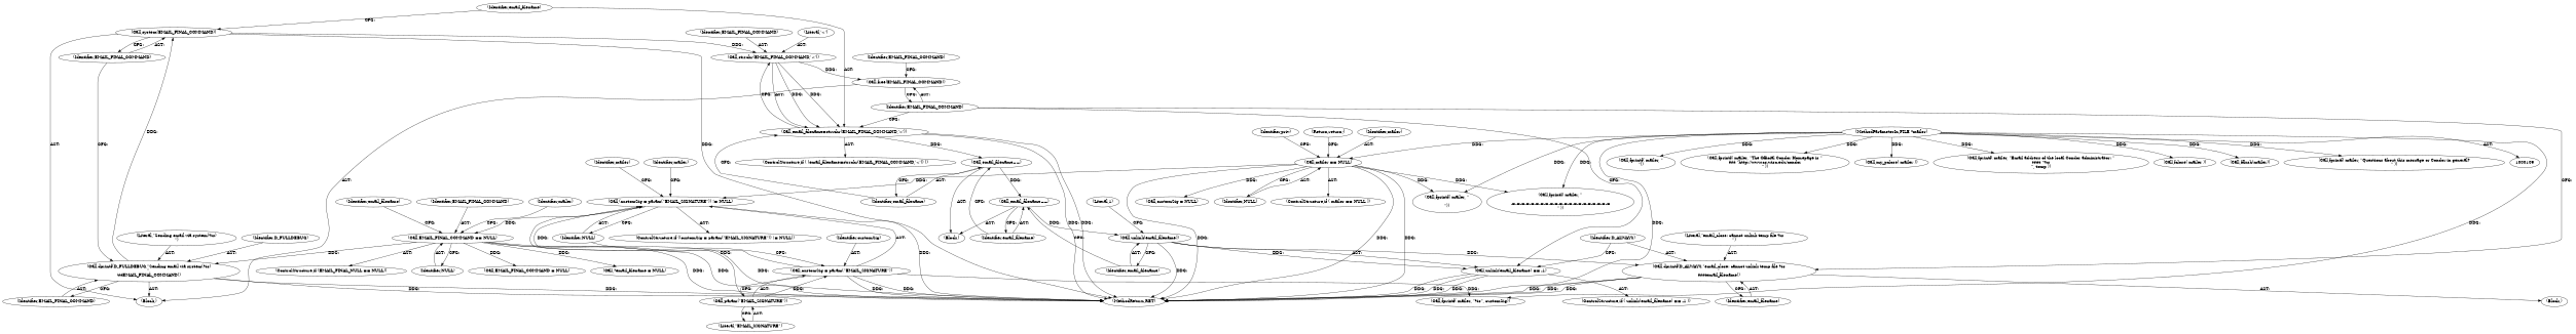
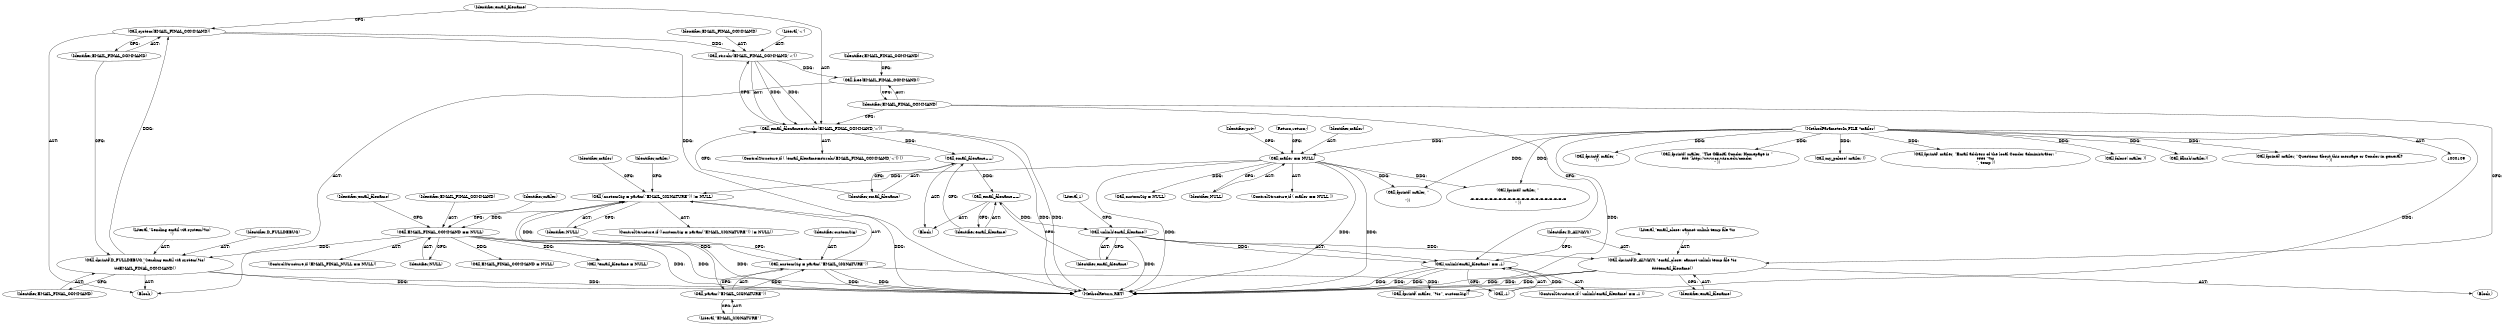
  digraph {
    n1 [label="(Call,system(EMAIL_FINAL_COMMAND))"]
    n2 [label="(Call,strrchr(EMAIL_FINAL_COMMAND,'<'))"]
    n3 [label="(Block,)"]
    n4 [label="(Identifier,EMAIL_FINAL_COMMAND)"]
    n5 [label="(MethodReturn,RET)"]
    n6 [label="(Call,email_filename=strrchr(EMAIL_FINAL_COMMAND,'<'))"]
    n7 [label="(Call,free(EMAIL_FINAL_COMMAND))"]
    n8 [label="(Call,dprintf(D_FULLDEBUG,\"Sending email via system(%s)\n\",\n\t\t\tEMAIL_FINAL_COMMAND))"]
    n9 [label="(Identifier,EMAIL_FINAL_COMMAND)"]
    n10 [label="(Call,EMAIL_FINAL_COMMAND == NULL)"]
    n11 [label="(ControlStructure,if (EMAIL_FINAL_NULL == NULL))"]
    n12 [label="(Identifier,NULL)"]
    n13 [label="(Call,EMAIL_FINAL_COMMAND = NULL)"]
    n14 [label="(Call,*email_filename = NULL)"]
    n15 [label="(Call,(customSig = param(\"EMAIL_SIGNATURE\")) != NULL)"]
    n16 [label="(ControlStructure,if ((customSig = param(\"EMAIL_SIGNATURE\")) != NULL))"]
    n17 [label="(Identifier,NULL)"]
    n18 [label="(Call,customSig = param(\"EMAIL_SIGNATURE\"))"]
    n19 [label="(Call,param(\"EMAIL_SIGNATURE\"))"]
    n20 [label="(Call,fprintf( mailer, \"%s\", customSig))"]
    n21 [label="(Literal,\"EMAIL_SIGNATURE\")"]
    n22 [label="(Call,mailer == NULL)"]
    n23 [label="(ControlStructure,if ( mailer == NULL ))"]
    n24 [label="(Call,fprintf( mailer, \"\n\n-=-=-=-=-=-=-=-=-=-=-=-=-=-=-=-=-=-=-=-=-=\n\" ))"]
    n25 [label="(Call,customSig = NULL)"]
    n26 [label="(Identifier,NULL)"]
    n27 [label="(Call,fprintf( mailer, \"\n\n\"))"]
    n28 [label="(MethodParameterIn,FILE *mailer)"]
    n29 [label="(Call,fprintf( mailer, \"\n\"))"]
    n30 [label="(Call,fprintf( mailer, \"The Official Condor Homepage is \"\n\t\t\t\t \"http://www.cs.wisc.edu/condor\n\" ))"]
    n31 [label="(Call,my_pclose( mailer ))"]
    n32 [label="(Call,fprintf( mailer, \"Email address of the local Condor administrator: \"\n\t\t\t\t\t \"%s\n\", temp ))"]
    n33 [label="(Call,fclose( mailer ))"]
    n34 [label="(Call,fflush(mailer))"]
    n35 [label="(Call,fprintf( mailer, \"Questions about this message or Condor in general?\n\" ))"]
    1000109
    n37 [label="(Call,email_filename++)"]
    n38 [label="(ControlStructure,if ( (email_filename=strrchr(EMAIL_FINAL_COMMAND,'<')) ))"]
    n39 [label="(Identifier,EMAIL_FINAL_COMMAND)"]
    n40 [label="(Literal,'<')"]
    n41 [label="(Call,email_filename++)"]
    n42 [label="(Block,)"]
    n43 [label="(Identifier,email_filename)"]
    n44 [label="(Call,unlink(email_filename))"]
    n45 [label="(Identifier,email_filename)"]
    n46 [label="(Call,unlink(email_filename) == -1)"]
    n47 [label="(Call,dprintf(D_ALWAYS,\"email_close: cannot unlink temp file %s\n\",\n\t\t\t\t\temail_filename))"]
    n48 [label="(Identifier,email_filename)"]
    n49 [label="(ControlStructure,if ( unlink(email_filename) == -1 ))"]
+   n50 [label="(Call,-1)"]
    n51 [label="(Block,)"]
    n52 [label="(Identifier,email_filename)"]
    n53 [label="(Identifier,email_filename)"]
    n54 [label="(Literal,\"email_close: cannot unlink temp file %s\n\")"]
    n55 [label="(Identifier,mailer)"]
    n56 [label="(Identifier,D_ALWAYS)"]
    n57 [label="(Identifier,mailer)"]
    n58 [label="(Identifier,mailer)"]
    n59 [label="(Identifier,priv)"]
    n60 [label="(Literal,\"Sending email via system(%s)\n\")"]
    n61 [label="(Identifier,EMAIL_FINAL_COMMAND)"]
    n62 [label="(Identifier,email_filename)"]
    n63 [label="(Return,return;)"]
    n64 [label="(Literal,1)"]
    n65 [label="(Identifier,EMAIL_FINAL_COMMAND)"]
    n66 [label="(Identifier,EMAIL_FINAL_COMMAND)"]
    n67 [label="(Identifier,D_FULLDEBUG)"]
    n68 [label="(Identifier,customSig)"]
    n69 [label="(Identifier,mailer)"]
    n1 -> n2 [label="DDG: "]
    n1 -> n3 [label="AST: "]
    n1 -> n4 [label="CFG: "]
    n1 -> n5 [label="DDG: "]
    n2 -> n6 [label="AST: "]
    n2 -> n6 [label="DDG: "]
    n2 -> n6 [label="DDG: "]
    n2 -> n7 [label="DDG: "]
    n4 -> n1 [label="AST: "]
    n4 -> n8 [label="CFG: "]
    n6 -> n2 [label="CFG: "]
    n6 -> n5 [label="DDG: "]
    n6 -> n5 [label="DDG: "]
    n6 -> n37 [label="DDG: "]
    n6 -> n38 [label="AST: "]
    n7 -> n3 [label="AST: "]
    n7 -> n39 [label="CFG: "]
    n8 -> n1 [label="DDG: "]
    n8 -> n3 [label="AST: "]
    n8 -> n5 [label="DDG: "]
    n8 -> n5 [label="DDG: "]
    n8 -> n9 [label="CFG: "]
    n9 -> n8 [label="AST: "]
    n10 -> n5 [label="DDG: "]
    n10 -> n5 [label="DDG: "]
    n10 -> n5 [label="DDG: "]
    n10 -> n8 [label="DDG: "]
    n10 -> n11 [label="AST: "]
    n10 -> n12 [label="CFG: "]
    n10 -> n13 [label="DDG: "]
    n10 -> n14 [label="DDG: "]
    n12 -> n10 [label="AST: "]
    n15 -> n5 [label="DDG: "]
    n15 -> n10 [label="DDG: "]
    n15 -> n16 [label="AST: "]
    n15 -> n17 [label="CFG: "]
    n17 -> n15 [label="AST: "]
    n17 -> n18 [label="CFG: "]
    n18 -> n5 [label="DDG: "]
    n18 -> n5 [label="DDG: "]
    n18 -> n15 [label="AST: "]
    n18 -> n15 [label="DDG: "]
    n18 -> n19 [label="CFG: "]
    n18 -> n20 [label="DDG: "]
    n19 -> n15 [label="DDG: "]
    n19 -> n18 [label="AST: "]
    n19 -> n18 [label="DDG: "]
    n19 -> n21 [label="CFG: "]
    n21 -> n19 [label="AST: "]
    n22 -> n5 [label="DDG: "]
    n22 -> n5 [label="DDG: "]
    n22 -> n5 [label="DDG: "]
    n22 -> n15 [label="DDG: "]
    n22 -> n23 [label="AST: "]
    n22 -> n24 [label="DDG: "]
    n22 -> n25 [label="DDG: "]
    n22 -> n26 [label="CFG: "]
    n22 -> n27 [label="DDG: "]
    n26 -> n22 [label="AST: "]
    n28 -> n5 [label="DDG: "]
    n28 -> n20 [label="DDG: "]
    n28 -> n22 [label="DDG: "]
    n28 -> n24 [label="DDG: "]
    n28 -> n27 [label="DDG: "]
    n28 -> n29 [label="DDG: "]
    n28 -> n30 [label="DDG: "]
    n28 -> n31 [label="DDG: "]
    n28 -> n32 [label="DDG: "]
    n28 -> n33 [label="DDG: "]
    n28 -> n34 [label="DDG: "]
    n28 -> n35 [label="DDG: "]
    n28 -> 1000109 [label="AST: "]
    n37 -> n41 [label="DDG: "]
    n37 -> n42 [label="AST: "]
    n37 -> n43 [label="CFG: "]
    n39 -> n6 [label="CFG: "]
    n39 -> n7 [label="AST: "]
    n39 -> n46 [label="CFG: "]
    n39 -> n47 [label="CFG: "]
    n40 -> n2 [label="AST: "]
    n41 -> n42 [label="AST: "]
    n41 -> n44 [label="DDG: "]
    n41 -> n45 [label="CFG: "]
    n43 -> n6 [label="CFG: "]
    n43 -> n37 [label="AST: "]
    n44 -> n5 [label="DDG: "]
    n44 -> n46 [label="AST: "]
    n44 -> n46 [label="DDG: "]
    n44 -> n47 [label="DDG: "]
    n44 -> n48 [label="CFG: "]
    n45 -> n37 [label="CFG: "]
    n45 -> n41 [label="AST: "]
    n46 -> n5 [label="DDG: "]
    n46 -> n5 [label="DDG: "]
    n46 -> n5 [label="DDG: "]
    n46 -> n49 [label="AST: "]
+   n46 -> n50 [label="CFG: "]
    n47 -> n5 [label="DDG: "]
    n47 -> n5 [label="DDG: "]
    n47 -> n5 [label="DDG: "]
    n47 -> n51 [label="AST: "]
    n47 -> n52 [label="CFG: "]
    n48 -> n41 [label="CFG: "]
    n48 -> n44 [label="AST: "]
+   n50 -> n46 [label="AST: "]
+   n50 -> n46 [label="DDG: "]
    n52 -> n47 [label="AST: "]
    n53 -> n1 [label="CFG: "]
    n53 -> n6 [label="AST: "]
    n54 -> n47 [label="AST: "]
    n55 -> n10 [label="CFG: "]
    n56 -> n46 [label="CFG: "]
    n56 -> n47 [label="AST: "]
    n57 -> n15 [label="CFG: "]
    n58 -> n22 [label="AST: "]
    n59 -> n22 [label="CFG: "]
    n60 -> n8 [label="AST: "]
    n61 -> n2 [label="AST: "]
    n62 -> n10 [label="CFG: "]
    n63 -> n22 [label="CFG: "]
    n64 -> n44 [label="CFG: "]
    n65 -> n7 [label="CFG: "]
    n66 -> n10 [label="AST: "]
    n67 -> n8 [label="AST: "]
    n68 -> n18 [label="AST: "]
    n69 -> n15 [label="CFG: "]
  }
